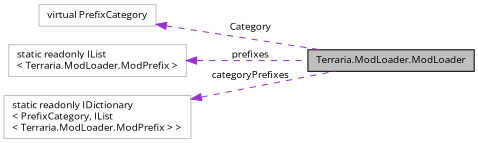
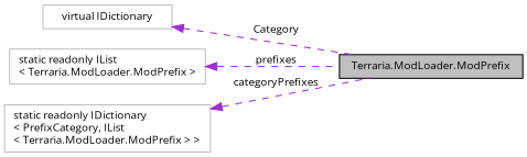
  digraph {
    fontname="Open Sans"
    rankdir=LR
    node [color=grey75 fillcolor=white fontname="Open Sans" fontsize=10 shape=record style=filled]
    edge [color=darkorchid3 dir=back fontname="Open Sans" fontsize=10 labelfontname=Helvetica labelfontsize=10 style=dashed]
-   n1 [color=black fillcolor=grey75 fontcolor=black height=0.2 label="Terraria.ModLoader.ModLoader" width=0.4]
-   n2 [height=0.2 label="virtual PrefixCategory" width=0.4]
+   n1 [color=black fillcolor=grey75 fontcolor=black height=0.2 label="Terraria.ModLoader.ModPrefix" width=0.4]
+   n2 [height=0.2 label="virtual IDictionary" width=0.4]
    n3 [height=0.2 label="static readonly IList\l\< Terraria.ModLoader.ModPrefix \>" width=0.4]
    n4 [height=0.2 label="static readonly IDictionary\l\< PrefixCategory, IList\l\< Terraria.ModLoader.ModPrefix \> \>" width=0.4]
    n2 -> n1 [label=" Category"]
    n3 -> n1 [label=" prefixes"]
    n4 -> n1 [label=" categoryPrefixes"]
  }
